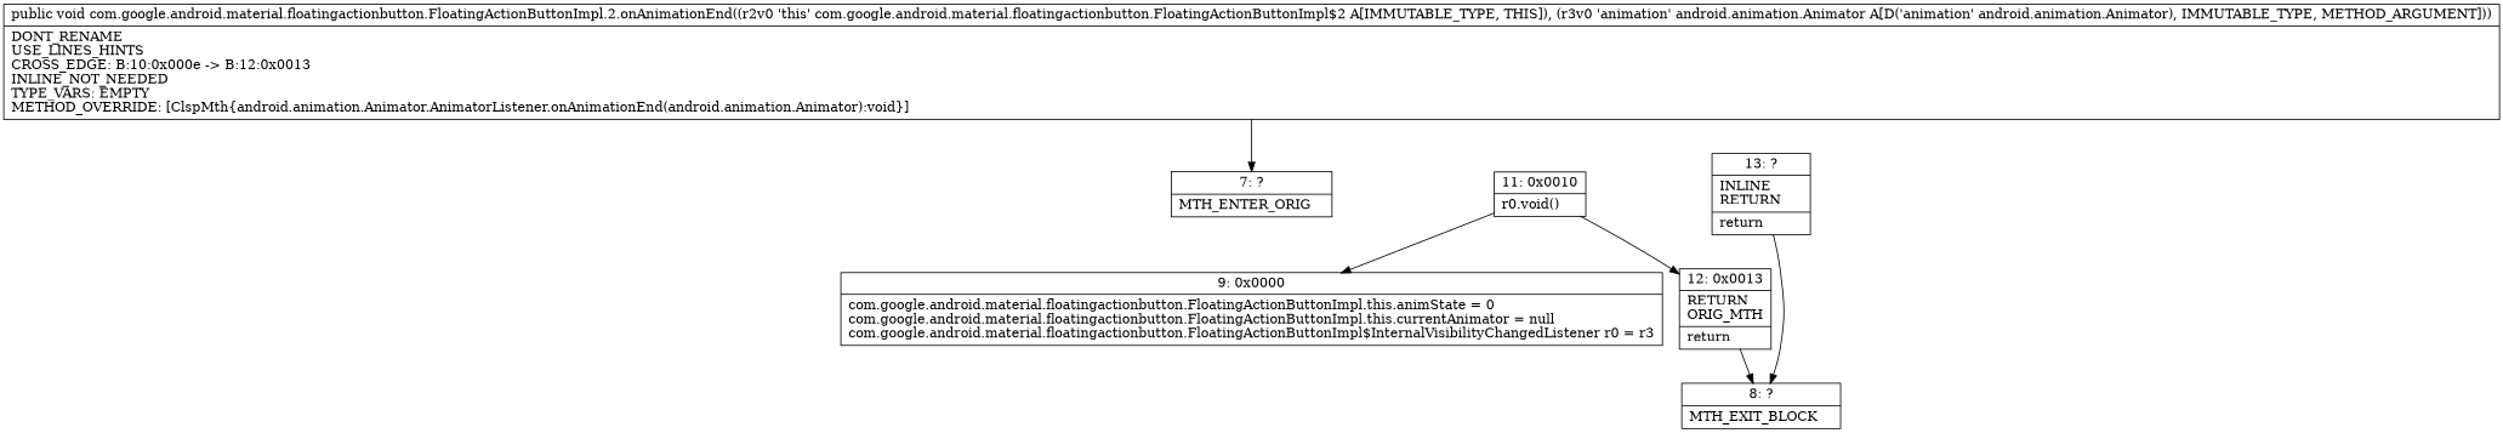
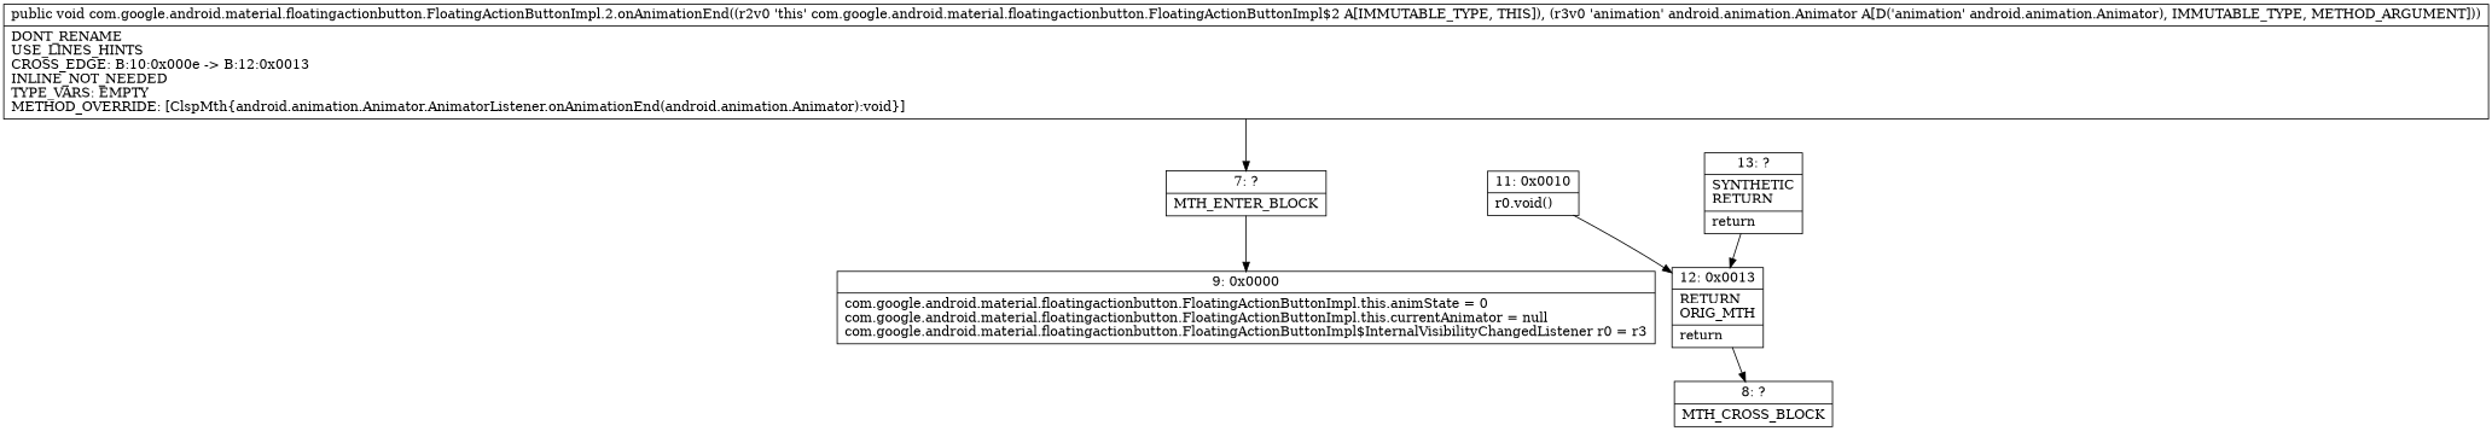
  digraph {
    node [shape=record]
-   n1 [label="{7\:\ ?|MTH_ENTER_ORIG\l}"]
+   n1 [label="{7\:\ ?|MTH_ENTER_BLOCK\l}"]
    n2 [label="{9\:\ 0x0000|com.google.android.material.floatingactionbutton.FloatingActionButtonImpl.this.animState = 0\lcom.google.android.material.floatingactionbutton.FloatingActionButtonImpl.this.currentAnimator = null\lcom.google.android.material.floatingactionbutton.FloatingActionButtonImpl$InternalVisibilityChangedListener r0 = r3\l}"]
    n3 [label="{11\:\ 0x0010|r0.void()\l}"]
    n4 [label="{12\:\ 0x0013|RETURN\lORIG_MTH\l|return\l}"]
-   n5 [label="{13\:\ ?|INLINE\lRETURN\l|return\l}"]
-   n6 [label="{8\:\ ?|MTH_EXIT_BLOCK\l}"]
+   n5 [label="{13\:\ ?|SYNTHETIC\lRETURN\l|return\l}"]
+   n6 [label="{8\:\ ?|MTH_CROSS_BLOCK\l}"]
    n7 [label="{public void com.google.android.material.floatingactionbutton.FloatingActionButtonImpl.2.onAnimationEnd((r2v0 'this' com.google.android.material.floatingactionbutton.FloatingActionButtonImpl$2 A[IMMUTABLE_TYPE, THIS]), (r3v0 'animation' android.animation.Animator A[D('animation' android.animation.Animator), IMMUTABLE_TYPE, METHOD_ARGUMENT]))  | DONT_RENAME\lUSE_LINES_HINTS\lCROSS_EDGE: B:10:0x000e \-\> B:12:0x0013\lINLINE_NOT_NEEDED\lTYPE_VARS: EMPTY\lMETHOD_OVERRIDE: [ClspMth\{android.animation.Animator.AnimatorListener.onAnimationEnd(android.animation.Animator):void\}]\l}"]
-   n3 -> n2
+   n1 -> n2
    n3 -> n4
    n4 -> n6
-   n5 -> n6
+   n5 -> n4
    n7 -> n1
  }
